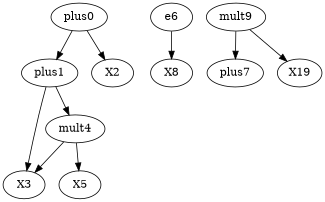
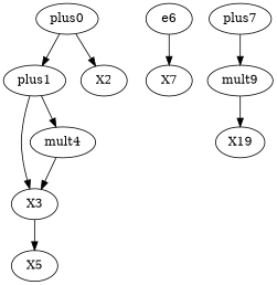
  digraph {
    n1 [label=plus1]
    plus0
    X2
    X3
    mult4
    X5
    e6
-   X8
+   X8 [label=X7]
    plus7
    mult9
    n11 [label=X19]
    n1 -> X3
    n1 -> mult4
    plus0 -> n1
    plus0 -> X2
    mult4 -> X3
-   mult4 -> X5
+   X3 -> X5
    e6 -> X8
-   mult9 -> plus7
+   plus7 -> mult9
    mult9 -> n11
  }
